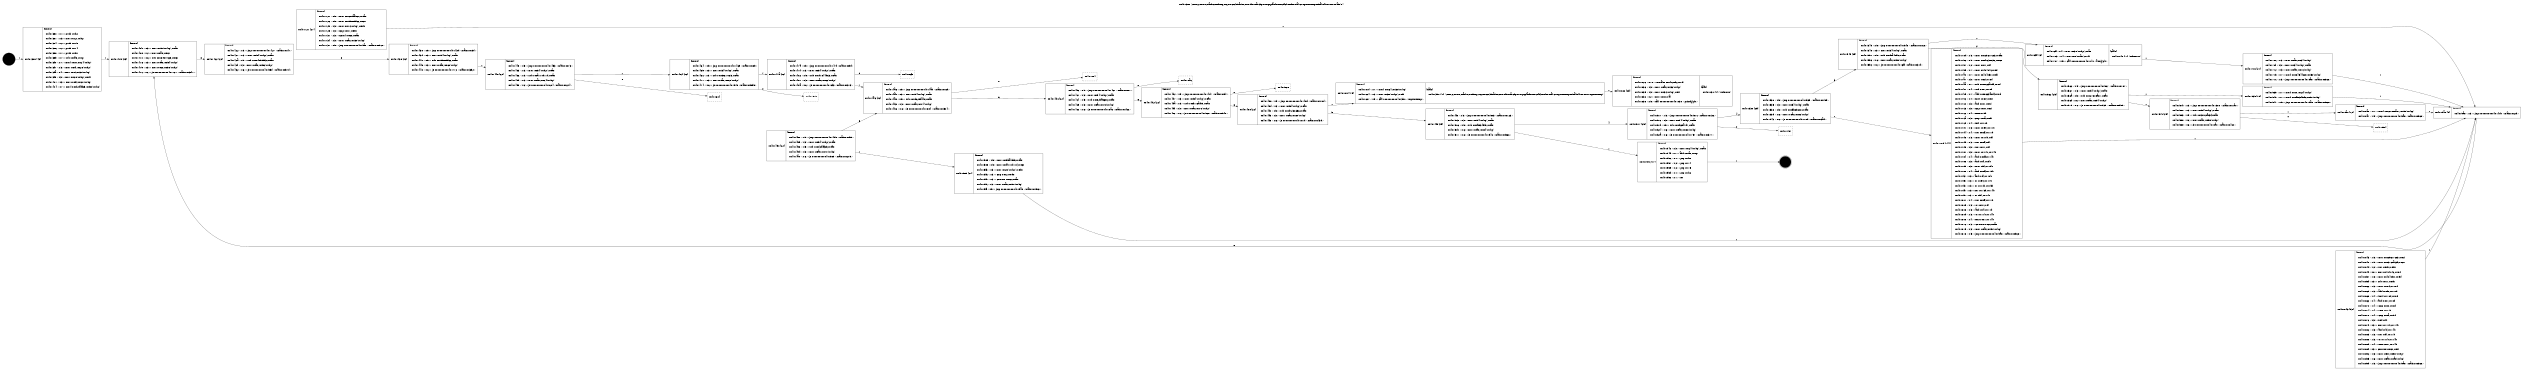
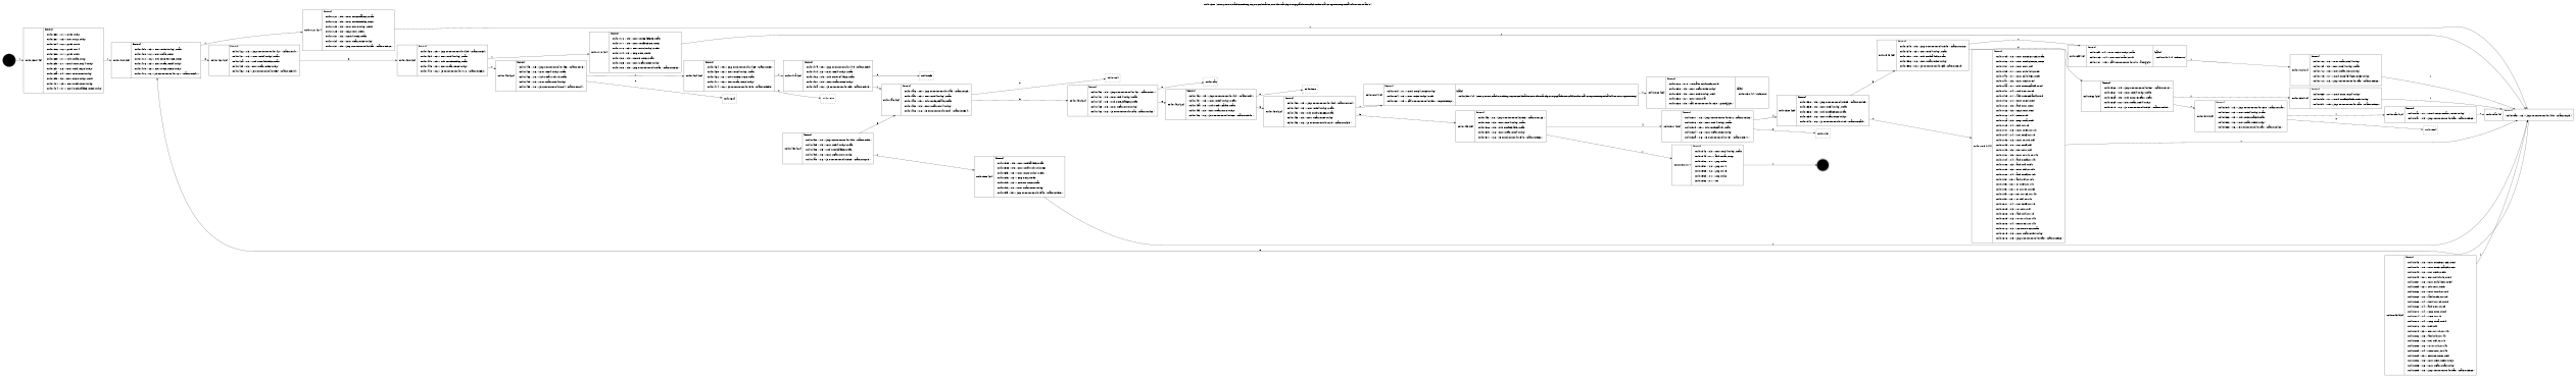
  digraph {
    label="0x4013e0 (/mnt/c/Users/mathe/Desktop/tcc/POCII/binaries/extr_linuxarchpowerpcplatformscellcbe_thermal.c_reg_to_temp_Final-ollvm.out::main(0))"
    labelloc=t
    rankdir=LR
    node [shape=record]
    Entry [fillcolor=black height=0.3 shape=circle style=filled width=0.3]
    n2 [label="{\n     0x4013e0 [43]\l\n     | [instrs]\l\n     &nbsp;&nbsp;0x4013e0 \<+1\>: push %rbp\l\n     &nbsp;&nbsp;0x4013e1 \<+3\>: mov %rsp,%rbp\l\n     &nbsp;&nbsp;0x4013e4 \<+2\>: push %r15\l\n     &nbsp;&nbsp;0x4013e6 \<+2\>: push %r14\l\n     &nbsp;&nbsp;0x4013e8 \<+1\>: push %rbx\l\n     &nbsp;&nbsp;0x4013e9 \<+7\>: sub $0xa8,%rsp\l\n     &nbsp;&nbsp;0x4013f0 \<+7\>: movl $0x0,-0x24(%rbp)\l\n     &nbsp;&nbsp;0x4013f7 \<+3\>: mov %edi,-0x28(%rbp)\l\n     &nbsp;&nbsp;0x4013fa \<+4\>: mov %rsi,-0x30(%rbp)\l\n     &nbsp;&nbsp;0x4013fe \<+3\>: mov -0x28(%rbp),%edi\l\n     &nbsp;&nbsp;0x401401 \<+3\>: mov %edi,-0x20(%rbp)\l\n     &nbsp;&nbsp;0x401404 \<+7\>: movl $0xd2f4ff25,-0x50(%rbp)\l\n  }"]
    n3 [label="{\n     0x40140b [23]\l\n     | [instrs]\l\n     &nbsp;&nbsp;0x40140b \<+3\>: mov -0x50(%rbp),%eax\l\n     &nbsp;&nbsp;0x40140e \<+2\>: mov %eax,%ecx\l\n     &nbsp;&nbsp;0x401410 \<+6\>: sub $0x84544cce,%ecx\l\n     &nbsp;&nbsp;0x401416 \<+3\>: mov %eax,-0x54(%rbp)\l\n     &nbsp;&nbsp;0x401419 \<+3\>: mov %ecx,-0x58(%rbp)\l\n     &nbsp;&nbsp;0x40141c \<+6\>: je 0000000000401721 \<main+0x341\>\l\n  }"]
    n4 [label="{\n     0x401721 [27]\l\n     | [instrs]\l\n     &nbsp;&nbsp;0x401721 \<+5\>: mov $0x6e0aa960,%eax\l\n     &nbsp;&nbsp;0x401726 \<+5\>: mov $0x99e89f6c,%ecx\l\n     &nbsp;&nbsp;0x40172b \<+3\>: mov -0x1c(%rbp),%edx\l\n     &nbsp;&nbsp;0x40172e \<+3\>: cmp $0x1,%edx\l\n     &nbsp;&nbsp;0x401731 \<+3\>: cmovl %ecx,%eax\l\n     &nbsp;&nbsp;0x401734 \<+3\>: mov %eax,-0x50(%rbp)\l\n     &nbsp;&nbsp;0x401737 \<+5\>: jmp 00000000004019a8 \<main+0x5c8\>\l\n  }"]
    n5 [label="{\n     0x401422 [22]\l\n     | [instrs]\l\n     &nbsp;&nbsp;0x401422 \<+5\>: jmp 0000000000401427 \<main+0x47\>\l\n     &nbsp;&nbsp;0x401427 \<+3\>: mov -0x54(%rbp),%eax\l\n     &nbsp;&nbsp;0x40142a \<+5\>: sub $0x84e595f2,%eax\l\n     &nbsp;&nbsp;0x40142f \<+3\>: mov %eax,-0x5c(%rbp)\l\n     &nbsp;&nbsp;0x401432 \<+6\>: je 000000000040195d \<main+0x57d\>\l\n  }"]
    n6 [label="{\n     0x4019a8 [5]\l\n     | [instrs]\l\n     &nbsp;&nbsp;0x4019a8 \<+5\>: jmp 000000000040140b \<main+0x2b\>\l\n  }"]
    n7 [label="{\n     0x401438 [22]\l\n     | [instrs]\l\n     &nbsp;&nbsp;0x401438 \<+5\>: jmp 000000000040143d \<main+0x5d\>\l\n     &nbsp;&nbsp;0x40143d \<+3\>: mov -0x54(%rbp),%eax\l\n     &nbsp;&nbsp;0x401440 \<+5\>: sub $0x99e89f6c,%eax\l\n     &nbsp;&nbsp;0x401445 \<+3\>: mov %eax,-0x60(%rbp)\l\n     &nbsp;&nbsp;0x401448 \<+6\>: je 0000000000401772 \<main+0x392\>\l\n  }"]
+   n8 [label="{\n     0x401772 [27]\l\n     | [instrs]\l\n     &nbsp;&nbsp;0x401772 \<+5\>: mov $0x3645f69e,%eax\l\n     &nbsp;&nbsp;0x401777 \<+5\>: mov $0xff085c08,%ecx\l\n     &nbsp;&nbsp;0x40177c \<+3\>: mov -0x1c(%rbp),%edx\l\n     &nbsp;&nbsp;0x40177f \<+3\>: cmp $0x0,%edx\l\n     &nbsp;&nbsp;0x401782 \<+3\>: cmove %ecx,%eax\l\n     &nbsp;&nbsp;0x401785 \<+3\>: mov %eax,-0x50(%rbp)\l\n     &nbsp;&nbsp;0x401788 \<+5\>: jmp 00000000004019a8 \<main+0x5c8\>\l\n  }"]
    n9 [label="{\n     0x40144e [22]\l\n     | [instrs]\l\n     &nbsp;&nbsp;0x40144e \<+5\>: jmp 0000000000401453 \<main+0x73\>\l\n     &nbsp;&nbsp;0x401453 \<+3\>: mov -0x54(%rbp),%eax\l\n     &nbsp;&nbsp;0x401456 \<+5\>: sub $0xa110d11d,%eax\l\n     &nbsp;&nbsp;0x40145b \<+3\>: mov %eax,-0x64(%rbp)\l\n     &nbsp;&nbsp;0x40145e \<+6\>: je 0000000000401604 \<main+0x224\>\l\n  }"]
    Exit [fillcolor=black height=0.3 peripheries=2 shape=circle style=filled width=0.3]
    n11 [label="{\n     0x401604\l\n  }" style=dashed]
    n12 [label="{\n     0x401464 [22]\l\n     | [instrs]\l\n     &nbsp;&nbsp;0x401464 \<+5\>: jmp 0000000000401469 \<main+0x89\>\l\n     &nbsp;&nbsp;0x401469 \<+3\>: mov -0x54(%rbp),%eax\l\n     &nbsp;&nbsp;0x40146c \<+5\>: sub $0xc9617c83,%eax\l\n     &nbsp;&nbsp;0x401471 \<+3\>: mov %eax,-0x68(%rbp)\l\n     &nbsp;&nbsp;0x401474 \<+6\>: je 0000000000401975 \<main+0x595\>\l\n  }"]
    n13 [label="{\n     0x401594\l\n  }" style=dashed]
    n14 [label="{\n     0x401975\l\n  }" style=dashed]
    n15 [label="{\n     0x40147a [22]\l\n     | [instrs]\l\n     &nbsp;&nbsp;0x40147a \<+5\>: jmp 000000000040147f \<main+0x9f\>\l\n     &nbsp;&nbsp;0x40147f \<+3\>: mov -0x54(%rbp),%eax\l\n     &nbsp;&nbsp;0x401482 \<+5\>: sub $0xd1844b63,%eax\l\n     &nbsp;&nbsp;0x401487 \<+3\>: mov %eax,-0x6c(%rbp)\l\n     &nbsp;&nbsp;0x40148a \<+6\>: je 00000000004016f3 \<main+0x313\>\l\n  }"]
    n16 [label="{\n     0x4018a0 [12]\l\n     | [instrs]\l\n     &nbsp;&nbsp;0x4018a0 \<+7\>: movl $0x2780ea81,-0x50(%rbp)\l\n     &nbsp;&nbsp;0x4018a7 \<+5\>: jmp 00000000004019a8 \<main+0x5c8\>\l\n  }"]
    n17 [label="{\n     0x4016f3\l\n  }" style=dashed]
    n18 [label="{\n     0x4014a6 [22]\l\n     | [instrs]\l\n     &nbsp;&nbsp;0x4014a6 \<+5\>: jmp 00000000004014ab \<main+0xcb\>\l\n     &nbsp;&nbsp;0x4014ab \<+3\>: mov -0x54(%rbp),%eax\l\n     &nbsp;&nbsp;0x4014ae \<+5\>: sub $0xd62eba4e,%eax\l\n     &nbsp;&nbsp;0x4014b3 \<+3\>: mov %eax,-0x74(%rbp)\l\n     &nbsp;&nbsp;0x4014b6 \<+6\>: je 00000000004018e4 \<main+0x504\>\l\n  }"]
    n19 [label="{\n     0x40157b [25]\l\n     | [instrs]\l\n     &nbsp;&nbsp;0x40157b \<+5\>: jmp 0000000000401580 \<main+0x1a0\>\l\n     &nbsp;&nbsp;0x401580 \<+3\>: mov -0x54(%rbp),%eax\l\n     &nbsp;&nbsp;0x401583 \<+5\>: sub $0x31c8ac3f,%eax\l\n     &nbsp;&nbsp;0x401588 \<+6\>: mov %eax,-0x98(%rbp)\l\n     &nbsp;&nbsp;0x40158e \<+6\>: je 00000000004018a0 \<main+0x4c0\>\l\n  }"]
    n20 [label="{\n     0x401490 [22]\l\n     | [instrs]\l\n     &nbsp;&nbsp;0x401490 \<+5\>: jmp 0000000000401495 \<main+0xb5\>\l\n     &nbsp;&nbsp;0x401495 \<+3\>: mov -0x54(%rbp),%eax\l\n     &nbsp;&nbsp;0x401498 \<+5\>: sub $0xd2f4ff25,%eax\l\n     &nbsp;&nbsp;0x40149d \<+3\>: mov %eax,-0x70(%rbp)\l\n     &nbsp;&nbsp;0x4014a0 \<+6\>: je 00000000004015e9 \<main+0x209\>\l\n  }"]
    n21 [label="{\n     0x4015e9 [27]\l\n     | [instrs]\l\n     &nbsp;&nbsp;0x4015e9 \<+5\>: mov $0xf8a4eb5,%eax\l\n     &nbsp;&nbsp;0x4015ee \<+5\>: mov $0xa110d11d,%ecx\l\n     &nbsp;&nbsp;0x4015f3 \<+3\>: mov -0x20(%rbp),%edx\l\n     &nbsp;&nbsp;0x4015f6 \<+3\>: cmp $0x2,%edx\l\n     &nbsp;&nbsp;0x4015f9 \<+3\>: cmovne %ecx,%eax\l\n     &nbsp;&nbsp;0x4015fc \<+3\>: mov %eax,-0x50(%rbp)\l\n     &nbsp;&nbsp;0x4015ff \<+5\>: jmp 00000000004019a8 \<main+0x5c8\>\l\n  }"]
    n22 [label="{\n     0x401939 [19]\l\n     | [instrs]\l\n     &nbsp;&nbsp;0x401939 \<+7\>: movl $0x0,-0x24(%rbp)\l\n     &nbsp;&nbsp;0x401940 \<+7\>: movl $0xfbe345f8,-0x50(%rbp)\l\n     &nbsp;&nbsp;0x401947 \<+5\>: jmp 00000000004019a8 \<main+0x5c8\>\l\n  }"]
    n23 [label="{\n     0x4018e4\l\n  }" style=dashed]
    n24 [label="{\n     0x4014bc [22]\l\n     | [instrs]\l\n     &nbsp;&nbsp;0x4014bc \<+5\>: jmp 00000000004014c1 \<main+0xe1\>\l\n     &nbsp;&nbsp;0x4014c1 \<+3\>: mov -0x54(%rbp),%eax\l\n     &nbsp;&nbsp;0x4014c4 \<+5\>: sub $0xe2ba56ec,%eax\l\n     &nbsp;&nbsp;0x4014c9 \<+3\>: mov %eax,-0x78(%rbp)\l\n     &nbsp;&nbsp;0x4014cc \<+6\>: je 00000000004018ac \<main+0x4cc\>\l\n  }"]
    n25 [label="{\n     0x401843 [93]\l\n     | [instrs]\l\n     &nbsp;&nbsp;0x401843 \<+5\>: mov $0xc9617c83,%esi\l\n     &nbsp;&nbsp;0x401848 \<+5\>: mov $0x31c8ac3f,%ecx\l\n     &nbsp;&nbsp;0x40184d \<+2\>: xor %edx,%edx\l\n     &nbsp;&nbsp;0x40184f \<+8\>: mov 0x40404c,%r8d\l\n     &nbsp;&nbsp;0x401857 \<+8\>: mov 0x404050,%r9d\l\n     &nbsp;&nbsp;0x40185f \<+3\>: sub $0x1,%edx\l\n     &nbsp;&nbsp;0x401862 \<+3\>: mov %r8d,%r10d\l\n     &nbsp;&nbsp;0x401865 \<+3\>: add %edx,%r10d\l\n     &nbsp;&nbsp;0x401868 \<+4\>: imul %r10d,%r8d\l\n     &nbsp;&nbsp;0x40186c \<+4\>: and $0x1,%r8d\l\n     &nbsp;&nbsp;0x401870 \<+4\>: cmp $0x0,%r8d\l\n     &nbsp;&nbsp;0x401874 \<+4\>: sete %r11b\l\n     &nbsp;&nbsp;0x401878 \<+4\>: cmp $0xa,%r9d\l\n     &nbsp;&nbsp;0x40187c \<+3\>: setl %bl\l\n     &nbsp;&nbsp;0x40187f \<+3\>: mov %r11b,%r14b\l\n     &nbsp;&nbsp;0x401882 \<+3\>: and %bl,%r14b\l\n     &nbsp;&nbsp;0x401885 \<+3\>: xor %bl,%r11b\l\n     &nbsp;&nbsp;0x401888 \<+3\>: or %r11b,%r14b\l\n     &nbsp;&nbsp;0x40188b \<+4\>: test $0x1,%r14b\l\n     &nbsp;&nbsp;0x40188f \<+3\>: cmovne %ecx,%esi\l\n     &nbsp;&nbsp;0x401892 \<+3\>: mov %esi,-0x50(%rbp)\l\n     &nbsp;&nbsp;0x401895 \<+6\>: mov %eax,-0xa8(%rbp)\l\n     &nbsp;&nbsp;0x40189b \<+5\>: jmp 00000000004019a8 \<main+0x5c8\>\l\n  }"]
    n26 [label="{\n     0x4018ac\l\n  }" style=dashed]
    n27 [label="{\n     0x4014d2 [22]\l\n     | [instrs]\l\n     &nbsp;&nbsp;0x4014d2 \<+5\>: jmp 00000000004014d7 \<main+0xf7\>\l\n     &nbsp;&nbsp;0x4014d7 \<+3\>: mov -0x54(%rbp),%eax\l\n     &nbsp;&nbsp;0x4014da \<+5\>: sub $0xf116af09,%eax\l\n     &nbsp;&nbsp;0x4014df \<+3\>: mov %eax,-0x7c(%rbp)\l\n     &nbsp;&nbsp;0x4014e2 \<+6\>: je 0000000000401928 \<main+0x548\>\l\n  }"]
    n28 [label="{\n     0x40182c [23]\l\n     | [instrs]\l\n     &nbsp;&nbsp;0x40182c \<+10\>: movabs $0x4020f2,%rdi\l\n     &nbsp;&nbsp;0x401836 \<+3\>: mov %eax,-0x3c(%rbp)\l\n     &nbsp;&nbsp;0x401839 \<+3\>: mov -0x3c(%rbp),%esi\l\n     &nbsp;&nbsp;0x40183c \<+2\>: mov $0x0,%al\l\n     &nbsp;&nbsp;0x40183e \<+5\>: call 0000000000401030 \<printf@plt\>\l\n     | [calls]\l\n     &nbsp;&nbsp;0x401030 \{1\} (unknown)\l\n  }"]
    n29 [label="{\n     0x401928\l\n  }" style=dashed]
    n30 [label="{\n     0x4014e8 [22]\l\n     | [instrs]\l\n     &nbsp;&nbsp;0x4014e8 \<+5\>: jmp 00000000004014ed \<main+0x10d\>\l\n     &nbsp;&nbsp;0x4014ed \<+3\>: mov -0x54(%rbp),%eax\l\n     &nbsp;&nbsp;0x4014f0 \<+5\>: sub $0xf7230656,%eax\l\n     &nbsp;&nbsp;0x4014f5 \<+3\>: mov %eax,-0x80(%rbp)\l\n     &nbsp;&nbsp;0x4014f8 \<+6\>: je 000000000040181d \<main+0x43d\>\l\n  }"]
    n31 [label="{\n     0x40170c [21]\l\n     | [instrs]\l\n     &nbsp;&nbsp;0x40170c \<+3\>: mov %eax,-0x34(%rbp)\l\n     &nbsp;&nbsp;0x40170f \<+3\>: mov -0x34(%rbp),%eax\l\n     &nbsp;&nbsp;0x401712 \<+3\>: mov %eax,-0x1c(%rbp)\l\n     &nbsp;&nbsp;0x401715 \<+7\>: movl $0x84544cce,-0x50(%rbp)\l\n     &nbsp;&nbsp;0x40171c \<+5\>: jmp 00000000004019a8 \<main+0x5c8\>\l\n  }"]
    n32 [label="{\n     0x40181d [15]\l\n     | [instrs]\l\n     &nbsp;&nbsp;0x40181d \<+7\>: movl $0x64,-0x38(%rbp)\l\n     &nbsp;&nbsp;0x401824 \<+3\>: mov -0x38(%rbp),%edi\l\n     &nbsp;&nbsp;0x401827 \<+5\>: call 00000000004013b0 \<reg_to_temp\>\l\n     | [calls]\l\n     &nbsp;&nbsp;0x4013b0 \{1\} (/mnt/c/Users/mathe/Desktop/tcc/POCII/binaries/extr_linuxarchpowerpcplatformscellcbe_thermal.c_reg_to_temp_Final-ollvm.out::reg_to_temp)\l\n  }"]
    n33 [label="{\n     0x4014fe [25]\l\n     | [instrs]\l\n     &nbsp;&nbsp;0x4014fe \<+5\>: jmp 0000000000401503 \<main+0x123\>\l\n     &nbsp;&nbsp;0x401503 \<+3\>: mov -0x54(%rbp),%eax\l\n     &nbsp;&nbsp;0x401506 \<+5\>: sub $0xfbe345f8,%eax\l\n     &nbsp;&nbsp;0x40150b \<+6\>: mov %eax,-0x84(%rbp)\l\n     &nbsp;&nbsp;0x401511 \<+6\>: je 000000000040194c \<main+0x56c\>\l\n  }"]
    n34 [label="{\n     0x401562 [25]\l\n     | [instrs]\l\n     &nbsp;&nbsp;0x401562 \<+5\>: jmp 0000000000401567 \<main+0x187\>\l\n     &nbsp;&nbsp;0x401567 \<+3\>: mov -0x54(%rbp),%eax\l\n     &nbsp;&nbsp;0x40156a \<+5\>: sub $0x2780ea81,%eax\l\n     &nbsp;&nbsp;0x40156f \<+6\>: mov %eax,-0x94(%rbp)\l\n     &nbsp;&nbsp;0x401575 \<+6\>: je 0000000000401939 \<main+0x559\>\l\n  }"]
    n35 [label="{\n     0x40194c [17]\l\n     | [instrs]\l\n     &nbsp;&nbsp;0x40194c \<+3\>: mov -0x24(%rbp),%eax\l\n     &nbsp;&nbsp;0x40194f \<+7\>: add $0xa8,%rsp\l\n     &nbsp;&nbsp;0x401956 \<+1\>: pop %rbx\l\n     &nbsp;&nbsp;0x401957 \<+2\>: pop %r14\l\n     &nbsp;&nbsp;0x401959 \<+2\>: pop %r15\l\n     &nbsp;&nbsp;0x40195b \<+1\>: pop %rbp\l\n     &nbsp;&nbsp;0x40195c \<+1\>: ret\l\n  }"]
    n36 [label="{\n     0x401517 [25]\l\n     | [instrs]\l\n     &nbsp;&nbsp;0x401517 \<+5\>: jmp 000000000040151c \<main+0x13c\>\l\n     &nbsp;&nbsp;0x40151c \<+3\>: mov -0x54(%rbp),%eax\l\n     &nbsp;&nbsp;0x40151f \<+5\>: sub $0xfc6ea1f7,%eax\l\n     &nbsp;&nbsp;0x401524 \<+6\>: mov %eax,-0x88(%rbp)\l\n     &nbsp;&nbsp;0x40152a \<+6\>: je 0000000000401757 \<main+0x377\>\l\n  }"]
    n37 [label="{\n     0x4016ff [13]\l\n     | [instrs]\l\n     &nbsp;&nbsp;0x4016ff \<+4\>: mov -0x30(%rbp),%rax\l\n     &nbsp;&nbsp;0x401703 \<+4\>: mov 0x8(%rax),%rdi\l\n     &nbsp;&nbsp;0x401707 \<+5\>: call 0000000000401040 \<atoi@plt\>\l\n     | [calls]\l\n     &nbsp;&nbsp;0x401040 \{1\} (unknown)\l\n  }"]
    n38 [label="{\n     0x401757\l\n  }" style=dashed]
    n39 [label="{\n     0x401530 [25]\l\n     | [instrs]\l\n     &nbsp;&nbsp;0x401530 \<+5\>: jmp 0000000000401535 \<main+0x155\>\l\n     &nbsp;&nbsp;0x401535 \<+3\>: mov -0x54(%rbp),%eax\l\n     &nbsp;&nbsp;0x401538 \<+5\>: sub $0xff085c08,%eax\l\n     &nbsp;&nbsp;0x40153d \<+6\>: mov %eax,-0x8c(%rbp)\l\n     &nbsp;&nbsp;0x401543 \<+6\>: je 000000000040178d \<main+0x3ad\>\l\n  }"]
    n40 [label="{\n     0x401549 [25]\l\n     | [instrs]\l\n     &nbsp;&nbsp;0x401549 \<+5\>: jmp 000000000040154e \<main+0x16e\>\l\n     &nbsp;&nbsp;0x40154e \<+3\>: mov -0x54(%rbp),%eax\l\n     &nbsp;&nbsp;0x401551 \<+5\>: sub $0xf8a4eb5,%eax\l\n     &nbsp;&nbsp;0x401556 \<+6\>: mov %eax,-0x90(%rbp)\l\n     &nbsp;&nbsp;0x40155c \<+6\>: je 00000000004016ff \<main+0x31f\>\l\n  }"]
    n41 [label="{\n     0x40178d [144]\l\n     | [instrs]\l\n     &nbsp;&nbsp;0x40178d \<+5\>: mov $0xc9617c83,%eax\l\n     &nbsp;&nbsp;0x401792 \<+5\>: mov $0xf7230656,%ecx\l\n     &nbsp;&nbsp;0x401797 \<+2\>: mov $0x1,%dl\l\n     &nbsp;&nbsp;0x401799 \<+7\>: mov 0x40404c,%esi\l\n     &nbsp;&nbsp;0x4017a0 \<+7\>: mov 0x404050,%edi\l\n     &nbsp;&nbsp;0x4017a7 \<+3\>: mov %esi,%r8d\l\n     &nbsp;&nbsp;0x4017aa \<+7\>: sub $0x8c63a0df,%r8d\l\n     &nbsp;&nbsp;0x4017b1 \<+4\>: sub $0x1,%r8d\l\n     &nbsp;&nbsp;0x4017b5 \<+7\>: add $0x8c63a0df,%r8d\l\n     &nbsp;&nbsp;0x4017bc \<+4\>: imul %r8d,%esi\l\n     &nbsp;&nbsp;0x4017c0 \<+3\>: and $0x1,%esi\l\n     &nbsp;&nbsp;0x4017c3 \<+3\>: cmp $0x0,%esi\l\n     &nbsp;&nbsp;0x4017c6 \<+4\>: sete %r9b\l\n     &nbsp;&nbsp;0x4017ca \<+3\>: cmp $0xa,%edi\l\n     &nbsp;&nbsp;0x4017cd \<+4\>: setl %r10b\l\n     &nbsp;&nbsp;0x4017d1 \<+3\>: mov %r9b,%r11b\l\n     &nbsp;&nbsp;0x4017d4 \<+4\>: xor $0xff,%r11b\l\n     &nbsp;&nbsp;0x4017d8 \<+3\>: mov %r10b,%bl\l\n     &nbsp;&nbsp;0x4017db \<+3\>: xor $0xff,%bl\l\n     &nbsp;&nbsp;0x4017de \<+3\>: xor $0x1,%dl\l\n     &nbsp;&nbsp;0x4017e1 \<+3\>: mov %r11b,%r14b\l\n     &nbsp;&nbsp;0x4017e4 \<+4\>: and $0xff,%r14b\l\n     &nbsp;&nbsp;0x4017e8 \<+3\>: and %dl,%r9b\l\n     &nbsp;&nbsp;0x4017eb \<+3\>: mov %bl,%r15b\l\n     &nbsp;&nbsp;0x4017ee \<+4\>: and $0xff,%r15b\l\n     &nbsp;&nbsp;0x4017f2 \<+3\>: and %dl,%r10b\l\n     &nbsp;&nbsp;0x4017f5 \<+3\>: or %r9b,%r14b\l\n     &nbsp;&nbsp;0x4017f8 \<+3\>: or %r10b,%r15b\l\n     &nbsp;&nbsp;0x4017fb \<+3\>: xor %r15b,%r14b\l\n     &nbsp;&nbsp;0x4017fe \<+3\>: or %bl,%r11b\l\n     &nbsp;&nbsp;0x401801 \<+4\>: xor $0xff,%r11b\l\n     &nbsp;&nbsp;0x401805 \<+3\>: or $0x1,%dl\l\n     &nbsp;&nbsp;0x401808 \<+3\>: and %dl,%r11b\l\n     &nbsp;&nbsp;0x40180b \<+3\>: or %r11b,%r14b\l\n     &nbsp;&nbsp;0x40180e \<+4\>: test $0x1,%r14b\l\n     &nbsp;&nbsp;0x401812 \<+3\>: cmovne %ecx,%eax\l\n     &nbsp;&nbsp;0x401815 \<+3\>: mov %eax,-0x50(%rbp)\l\n     &nbsp;&nbsp;0x401818 \<+5\>: jmp 00000000004019a8 \<main+0x5c8\>\l\n  }"]
    Entry -> n2 [label=" 1"]
    n2 -> n3 [label=" 1"]
+   n3 -> n4 [label=" 1"]
    n3 -> n5 [label=" 8"]
    n4 -> n6 [label=" 1"]
    n5 -> n7 [label=" 8"]
    n6 -> n3 [label=" 8"]
+   n7 -> n8 [label=" 1"]
    n7 -> n9 [label=" 7"]
+   n8 -> n6 [label=" 1"]
    n9 -> n11 [label=" 0"]
    n9 -> n12 [label=" 7"]
    n12 -> n14 [label=" 0"]
    n12 -> n15 [label=" 7"]
    n15 -> n17 [label=" 0"]
    n15 -> n18 [label=" 7"]
    n16 -> n6 [label=" 1"]
    n18 -> n23 [label=" 0"]
    n18 -> n24 [label=" 6"]
    n19 -> n13 [label=" 0"]
    n19 -> n16 [label=" 1"]
    n20 -> n18 [label=" 6"]
    n20 -> n21 [label=" 1"]
    n21 -> n6 [label=" 1"]
    n22 -> n6 [label=" 1"]
    n24 -> n26 [label=" 0"]
    n24 -> n27 [label=" 6"]
    n25 -> n6 [label=" 1"]
    n27 -> n29 [label=" 0"]
    n27 -> n30 [label=" 6"]
    n30 -> n32 [label=" 1"]
    n30 -> n33 [label=" 5"]
    n31 -> n6 [label=" 1"]
    n32 -> n28 [label=" 1"]
    n33 -> n35 [label=" 1"]
    n33 -> n36 [label=" 4"]
    n34 -> n19 [label=" 1"]
    n34 -> n22 [label=" 1"]
    n35 -> Exit [label=" 1"]
    n36 -> n38 [label=" 0"]
    n36 -> n39 [label=" 4"]
    n37 -> n31 [label=" 1"]
    n39 -> n40 [label=" 3"]
    n39 -> n41 [label=" 1"]
    n40 -> n34 [label=" 2"]
    n40 -> n37 [label=" 1"]
    n41 -> n6 [label=" 1"]
  }
